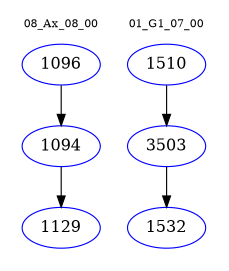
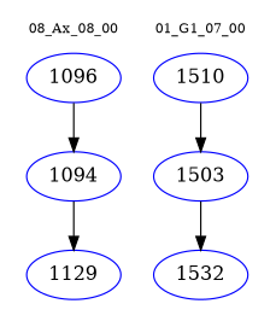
  digraph {
    node [color=blue]
    edge [color=black]
    n1 [label=1096]
    n2 [label=1094]
    n3 [label=1129]
    n4 [label=1510]
-   n5 [label=3503]
+   n5 [label=1503]
    n6 [label=1532]
    subgraph cluster_1 {
      color=white
      fontsize=10
      label="08_Ax_08_00"
      n1
      n2
      n3
    }
    subgraph cluster_2 {
      color=white
      fontsize=10
      label="01_G1_07_00"
      n4
      n5
      n6
    }
    n1 -> n2
    n2 -> n3
    n4 -> n5
    n5 -> n6
  }
